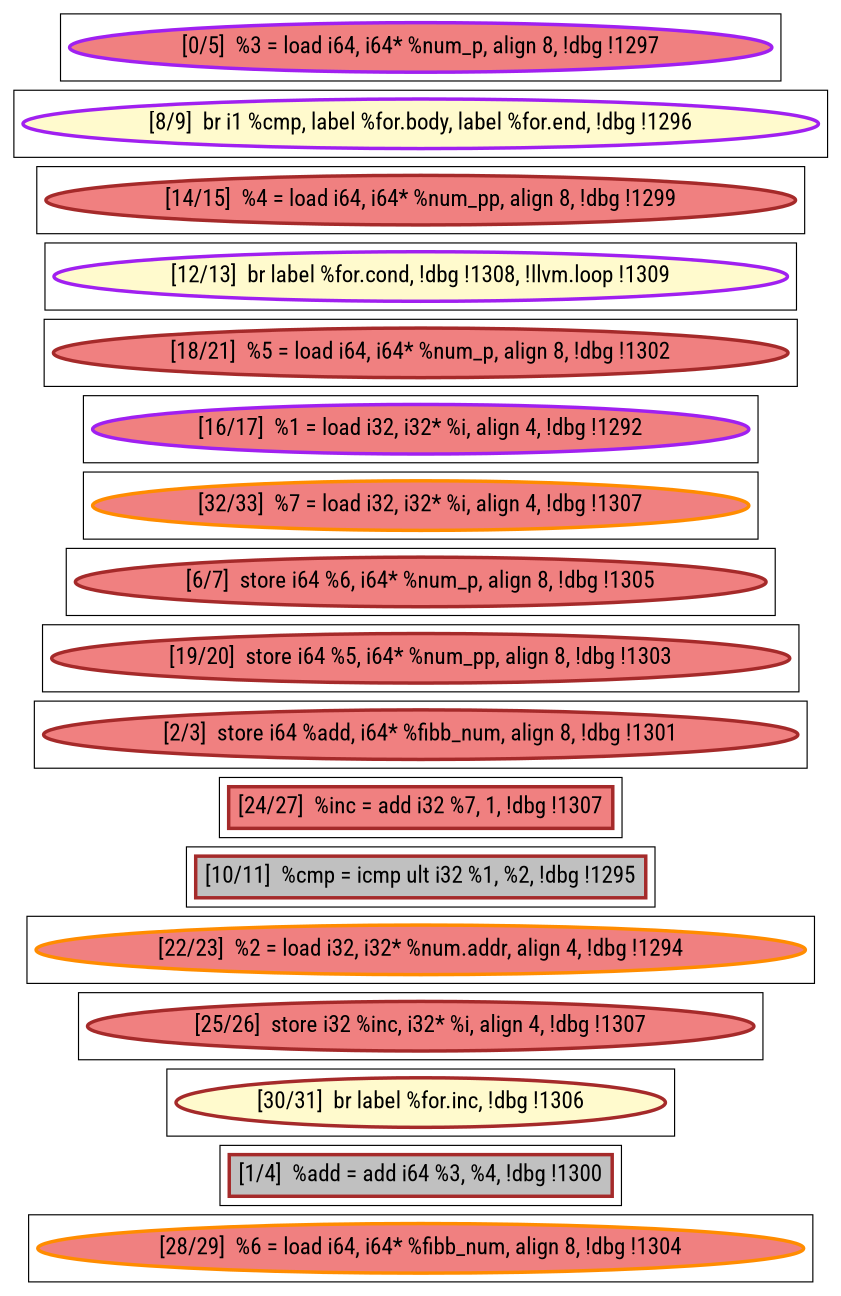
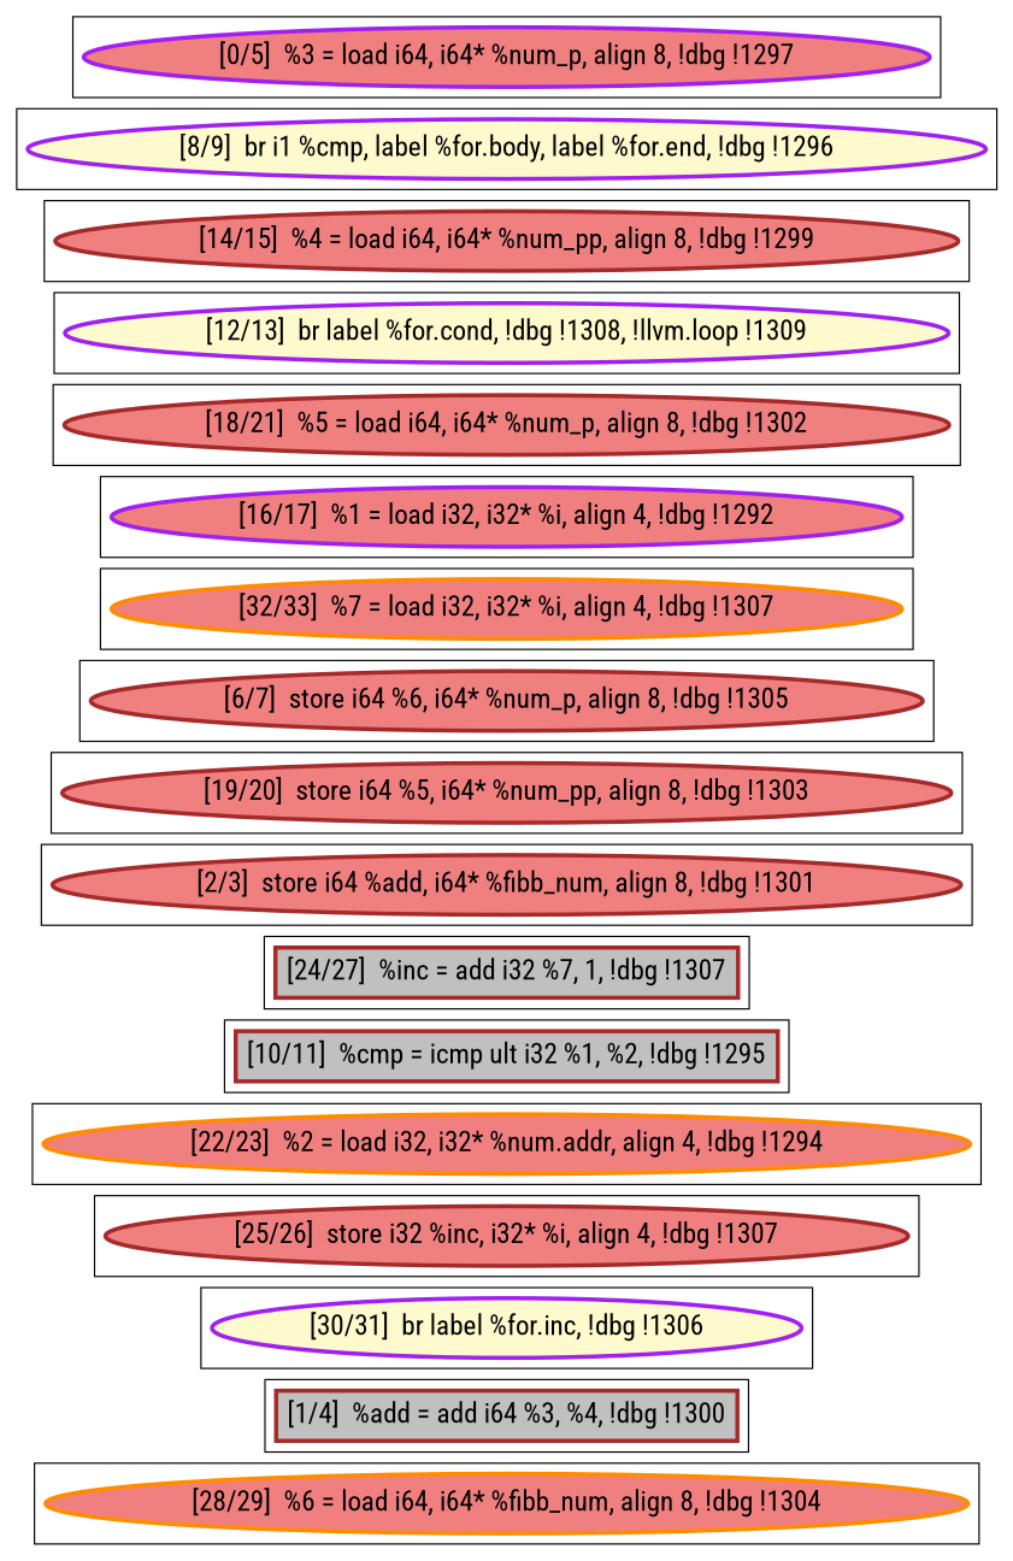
  digraph {
    rankdir=LR
    fontname="Roboto Condensed"
    node [fillcolor=lightcoral fontsize=20 penwidth=3.0 shape=ellipse style=filled color=brown fontname="Roboto Condensed"]
    n1 [label="[28/29]  %6 = load i64, i64* %fibb_num, align 8, !dbg !1304" color=darkorange]
    n2 [fillcolor=grey label="[1/4]  %add = add i64 %3, %4, !dbg !1300" shape=rectangle]
-   n3 [fillcolor=lemonchiffon label="[30/31]  br label %for.inc, !dbg !1306"]
+   n3 [fillcolor=lemonchiffon label="[30/31]  br label %for.inc, !dbg !1306" color=purple]
    n4 [label="[25/26]  store i32 %inc, i32* %i, align 4, !dbg !1307"]
    n5 [label="[22/23]  %2 = load i32, i32* %num.addr, align 4, !dbg !1294" color=darkorange]
    n6 [fillcolor=grey label="[10/11]  %cmp = icmp ult i32 %1, %2, !dbg !1295" shape=rectangle]
-   n7 [label="[24/27]  %inc = add i32 %7, 1, !dbg !1307" shape=rectangle]
+   n7 [fillcolor=grey label="[24/27]  %inc = add i32 %7, 1, !dbg !1307" shape=rectangle]
    n8 [label="[2/3]  store i64 %add, i64* %fibb_num, align 8, !dbg !1301"]
    n9 [label="[19/20]  store i64 %5, i64* %num_pp, align 8, !dbg !1303"]
    n10 [label="[6/7]  store i64 %6, i64* %num_p, align 8, !dbg !1305"]
    n11 [label="[32/33]  %7 = load i32, i32* %i, align 4, !dbg !1307" color=darkorange]
    n12 [label="[16/17]  %1 = load i32, i32* %i, align 4, !dbg !1292" color=purple]
    n13 [label="[18/21]  %5 = load i64, i64* %num_p, align 8, !dbg !1302"]
    n14 [fillcolor=lemonchiffon label="[12/13]  br label %for.cond, !dbg !1308, !llvm.loop !1309" color=purple]
    n15 [label="[14/15]  %4 = load i64, i64* %num_pp, align 8, !dbg !1299"]
    n16 [fillcolor=lemonchiffon label="[8/9]  br i1 %cmp, label %for.body, label %for.end, !dbg !1296" color=purple]
    n17 [label="[0/5]  %3 = load i64, i64* %num_p, align 8, !dbg !1297" color=purple]
    subgraph cluster_1 {
      n1
    }
    subgraph cluster_2 {
      n2
    }
    subgraph cluster_3 {
      n3
    }
    subgraph cluster_4 {
      n4
    }
    subgraph cluster_5 {
      n5
    }
    subgraph cluster_6 {
      n6
    }
    subgraph cluster_7 {
      n7
    }
    subgraph cluster_8 {
      n8
    }
    subgraph cluster_9 {
      n9
    }
    subgraph cluster_10 {
      n10
    }
    subgraph cluster_11 {
      n11
    }
    subgraph cluster_12 {
      n12
    }
    subgraph cluster_13 {
      n13
    }
    subgraph cluster_14 {
      n14
    }
    subgraph cluster_15 {
      n15
    }
    subgraph cluster_16 {
      n16
    }
    subgraph cluster_17 {
      n17
    }
  }
